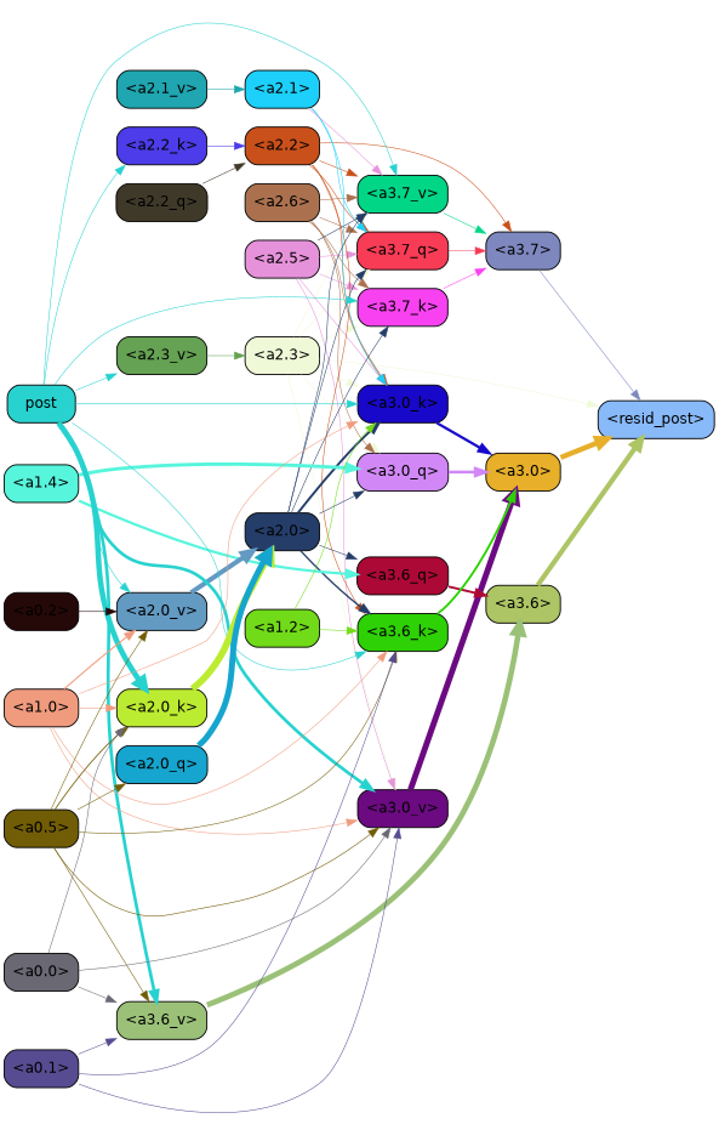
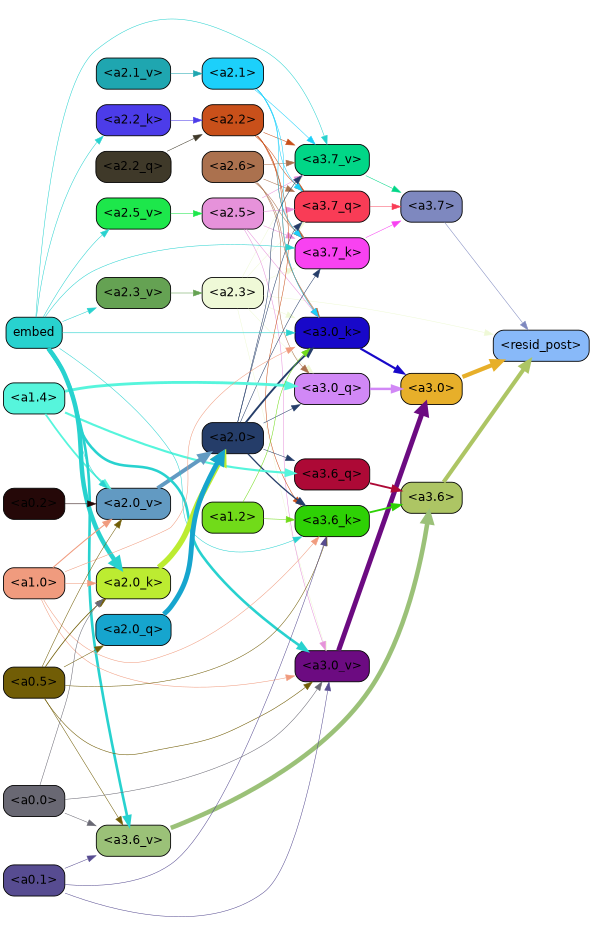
  strict digraph {
    rankdir=LR
    splines=true
    node [color=black fontname=Helvetica shape=box style="filled, rounded"]
    edge [color="#28d2cf" penwidth=0.6]
    "<a3.7>" [fillcolor="#7e88bf"]
    "<resid_post>" [fillcolor="#88b9f9"]
    "<a3.6>" [fillcolor="#adc564"]
    "<a3.0>" [fillcolor="#e7af2a"]
    "<a2.3>" [fillcolor="#eff9d7"]
    "<a3.7_q>" [fillcolor="#f93c56"]
    "<a3.0_q>" [fillcolor="#d188f6"]
    "<a3.7_k>" [fillcolor="#f842f1"]
    "<a3.0_k>" [fillcolor="#1808c9"]
    "<a3.7_v>" [fillcolor="#01d687"]
    "<a3.0_v>" [fillcolor="#6c0b81"]
    "<a3.6_q>" [fillcolor="#ad0936"]
    "<a3.6_k>" [fillcolor="#2ed105"]
    "<a3.6_v>" [fillcolor="#9bc178"]
    "<a2.6>" [fillcolor="#ab714e"]
    "<a2.5>" [fillcolor="#e692da"]
    "<a2.2>" [fillcolor="#c9501a"]
    "<a2.1>" [fillcolor="#1cd0fb"]
    "<a2.0>" [fillcolor="#253d69"]
    "<a1.4>" [fillcolor="#56f5dc"]
    "<a2.0_v>" [fillcolor="#629ac2"]
-   embed [fillcolor="#28d2cf" label=post]
+   embed [fillcolor="#28d2cf"]
    "<a2.2_k>" [fillcolor="#4c3ce9"]
    "<a2.0_k>" [fillcolor="#bcec31"]
+   "<a2.5_v>" [fillcolor="#1de74b"]
    "<a2.3_v>" [fillcolor="#65a253"]
    "<a2.0_q>" [fillcolor="#16a5ce"]
    "<a1.2>" [fillcolor="#71db19"]
    "<a1.0>" [fillcolor="#f09b7e"]
    "<a0.5>" [fillcolor="#715d06"]
    "<a0.1>" [fillcolor="#574c91"]
    "<a0.0>" [fillcolor="#696873"]
    "<a2.2_q>" [fillcolor="#3f3929"]
    "<a2.1_v>" [fillcolor="#1fa6b0"]
    "<a0.2>" [fillcolor="#250808"]
    "<a3.7>" -> "<resid_post>" [color="#7e88bf"]
    "<a3.6>" -> "<resid_post>" [color="#adc564" penwidth=4.7534414529800415]
    "<a3.0>" -> "<resid_post>" [color="#e7af2a" penwidth=4.898576855659485]
    "<a2.3>" -> "<resid_post>" [color="#eff9d7"]
    "<a2.3>" -> "<a3.7_q>" [color="#eff9d7"]
    "<a2.3>" -> "<a3.0_q>" [color="#eff9d7"]
    "<a2.3>" -> "<a3.7_k>" [color="#eff9d7"]
    "<a2.3>" -> "<a3.0_k>" [color="#eff9d7"]
    "<a2.3>" -> "<a3.7_v>" [color="#eff9d7"]
    "<a2.3>" -> "<a3.0_v>" [color="#eff9d7"]
    "<a3.7_q>" -> "<a3.7>" [color="#f93c56"]
    "<a3.0_q>" -> "<a3.0>" [color="#d188f6" penwidth=2.870753765106201]
    "<a3.7_k>" -> "<a3.7>" [color="#f842f1"]
    "<a3.0_k>" -> "<a3.0>" [color="#1808c9" penwidth=2.520303964614868]
    "<a3.7_v>" -> "<a3.7>" [color="#01d687"]
    "<a3.0_v>" -> "<a3.0>" [color="#6c0b81" penwidth=5.680712580680847]
    "<a3.6_q>" -> "<a3.6>" [color="#ad0936" penwidth=2.160832464694977]
-   "<a3.6_k>" -> "<a3.0>" [color="#2ed105" penwidth=2.13908451795578]
+   "<a3.6_k>" -> "<a3.6>" [color="#2ed105" penwidth=2.13908451795578]
    "<a3.6_v>" -> "<a3.6>" [color="#9bc178" penwidth=5.297133803367615]
    "<a2.6>" -> "<a3.7_q>" [color="#ab714e"]
    "<a2.6>" -> "<a3.0_q>" [color="#ab714e"]
    "<a2.6>" -> "<a3.7_k>" [color="#ab714e"]
    "<a2.6>" -> "<a3.0_k>" [color="#ab714e"]
    "<a2.6>" -> "<a3.7_v>" [color="#ab714e"]
    "<a2.5>" -> "<a3.7_q>" [color="#e692da"]
    "<a2.5>" -> "<a3.7_k>" [color="#e692da"]
    "<a2.5>" -> "<a3.0_k>" [color="#e692da"]
-   "<a2.5>" -> "<a3.7_v>" [color="#253d69"]
+   "<a2.5>" -> "<a3.7_v>" [color="#e692da"]
    "<a2.5>" -> "<a3.0_v>" [color="#e692da"]
    "<a2.2>" -> "<a3.7_q>" [color="#c9501a"]
-   "<a2.2>" -> "<a3.7>" [color="#c9501a"]
+   "<a2.2>" -> "<a3.7_k>" [color="#c9501a"]
    "<a2.2>" -> "<a3.0_k>" [color="#c9501a"]
    "<a2.2>" -> "<a3.7_v>" [color="#c9501a"]
    "<a2.2>" -> "<a3.6_k>" [color="#c9501a"]
    "<a2.1>" -> "<a3.7_q>" [color="#1cd0fb"]
+   "<a2.1>" -> "<a3.7_k>" [color="#1cd0fb"]
    "<a2.1>" -> "<a3.0_k>" [color="#1cd0fb"]
-   "<a2.1>" -> "<a3.7_v>" [color="#e692da"]
+   "<a2.1>" -> "<a3.7_v>" [color="#1cd0fb"]
    "<a2.0>" -> "<a3.7_q>" [color="#253d69"]
    "<a2.0>" -> "<a3.0_q>" [color="#253d69"]
    "<a2.0>" -> "<a3.7_k>" [color="#253d69"]
    "<a2.0>" -> "<a3.0_k>" [color="#253d69" penwidth=2.18752121925354]
    "<a2.0>" -> "<a3.7_v>" [color="#253d69"]
    "<a2.0>" -> "<a3.6_q>" [color="#253d69"]
    "<a2.0>" -> "<a3.6_k>" [color="#253d69" penwidth=1.4957321882247925]
    "<a1.4>" -> "<a3.0_q>" [color="#56f5dc" penwidth=3.299744725227356]
    "<a1.4>" -> "<a3.6_q>" [color="#56f5dc" penwidth=2.4829938411712646]
+   "<a1.4>" -> "<a2.0_v>" [color="#56f5dc" penwidth=2.092592429369688]
    "<a2.0_v>" -> "<a2.0>" [color="#629ac2" penwidth=4.5695202350616455]
    embed -> "<a3.7_k>"
    embed -> "<a3.0_k>" [penwidth=0.6394047290086746]
    embed -> "<a3.7_v>"
    embed -> "<a3.0_v>" [penwidth=3.0212591886520386]
    embed -> "<a3.6_k>"
    embed -> "<a3.6_v>" [penwidth=3.067279100418091]
    embed -> "<a2.0_v>"
    embed -> "<a2.2_k>"
    embed -> "<a2.0_k>" [penwidth=5.2180726528167725]
+   embed -> "<a2.5_v>"
    embed -> "<a2.3_v>"
    "<a2.2_k>" -> "<a2.2>" [color="#4c3ce9"]
    "<a2.0_k>" -> "<a2.0>" [color="#bcec31" penwidth=6.447777509689331]
+   "<a2.5_v>" -> "<a2.5>" [color="#1de74b"]
    "<a2.3_v>" -> "<a2.3>" [color="#65a253"]
    "<a2.0_q>" -> "<a2.0>" [color="#16a5ce" penwidth=5.681910276412964]
    "<a1.2>" -> "<a3.0_k>" [color="#71db19"]
    "<a1.2>" -> "<a3.6_k>" [color="#71db19"]
    "<a1.0>" -> "<a3.0_k>" [color="#f09b7e"]
    "<a1.0>" -> "<a3.0_v>" [color="#f09b7e"]
    "<a1.0>" -> "<a3.6_k>" [color="#f09b7e"]
    "<a1.0>" -> "<a2.0_v>" [color="#f09b7e" penwidth=1.2132605910301208]
    "<a1.0>" -> "<a2.0_k>" [color="#f09b7e"]
    "<a0.5>" -> "<a3.0_v>" [color="#715d06" penwidth=0.648682102560997]
    "<a0.5>" -> "<a3.6_k>" [color="#715d06"]
    "<a0.5>" -> "<a3.6_v>" [color="#715d06"]
    "<a0.5>" -> "<a2.0_v>" [color="#715d06"]
    "<a0.5>" -> "<a2.0_k>" [color="#715d06" penwidth=0.9236047863960266]
    "<a0.5>" -> "<a2.0_q>" [color="#715d06"]
    "<a0.1>" -> "<a3.0_v>" [color="#574c91"]
    "<a0.1>" -> "<a3.6_k>" [color="#574c91"]
    "<a0.1>" -> "<a3.6_v>" [color="#574c91"]
    "<a0.0>" -> "<a3.0_v>" [color="#696873"]
    "<a0.0>" -> "<a3.6_v>" [color="#696873"]
    "<a0.0>" -> "<a2.0_k>" [color="#696873"]
    "<a2.2_q>" -> "<a2.2>" [color="#3f3929"]
    "<a2.1_v>" -> "<a2.1>" [color="#1fa6b0"]
    "<a0.2>" -> "<a2.0_v>" [color="#250808"]
  }
